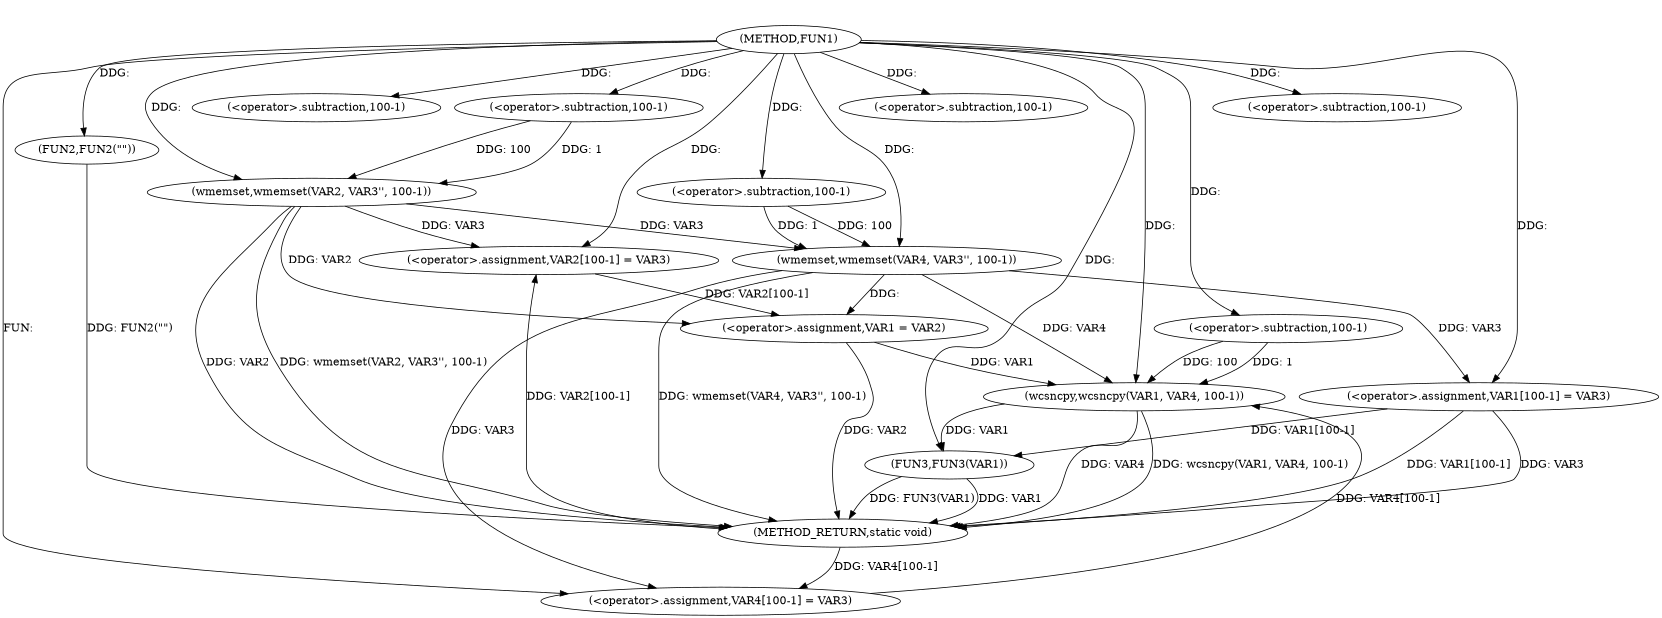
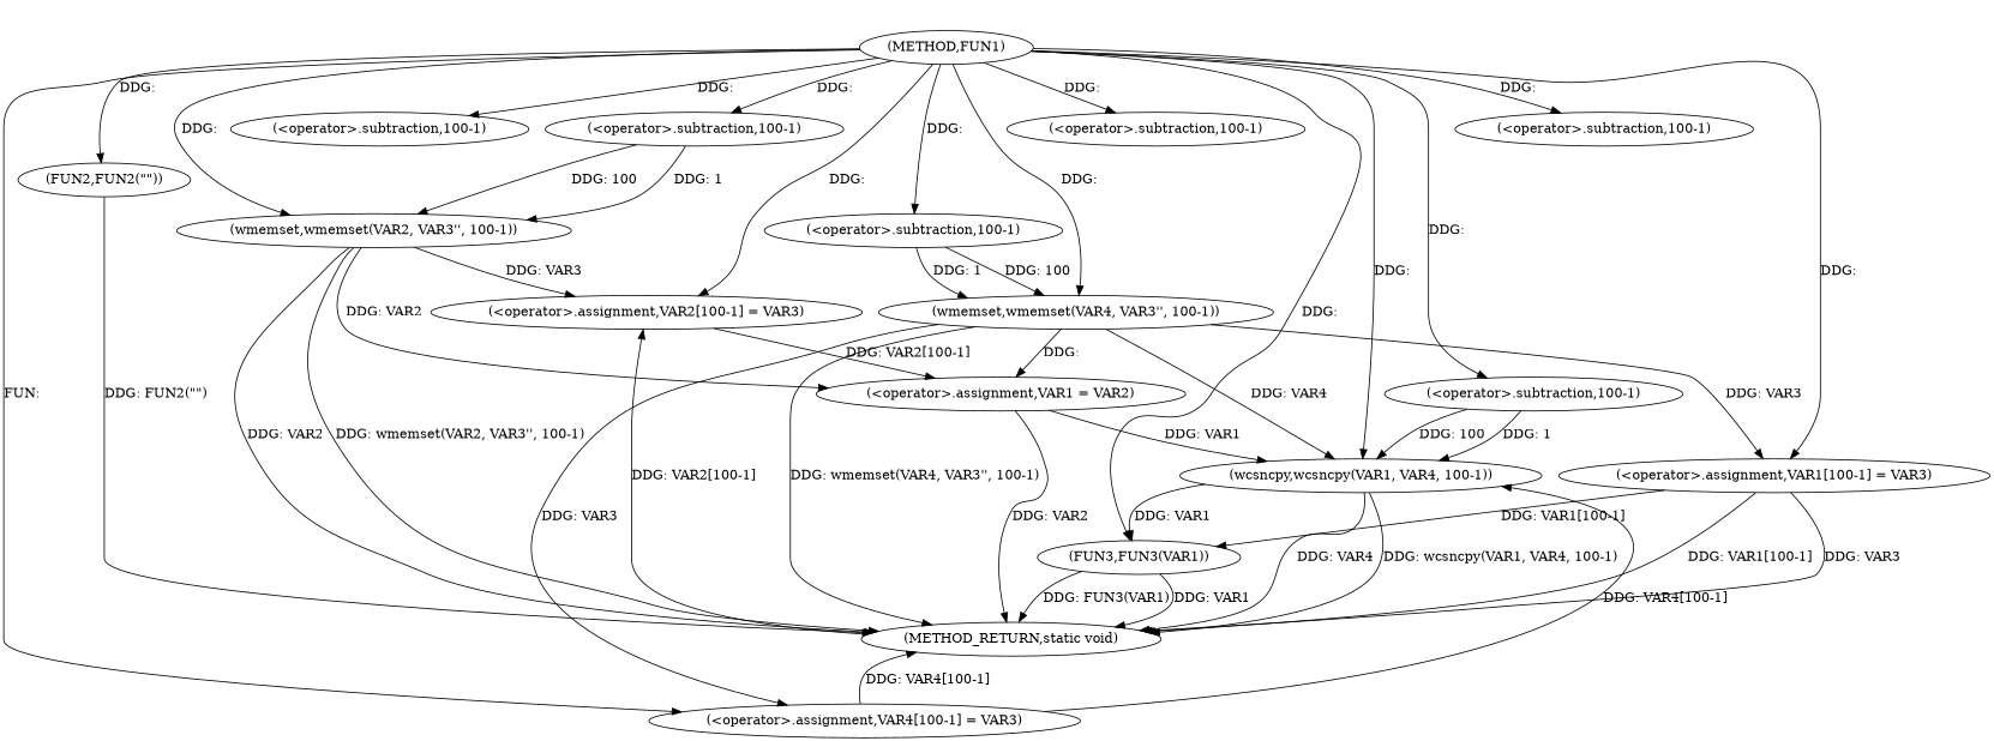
  digraph {
    n1 [label="(METHOD,FUN1)"]
    n2 [label="(wmemset,wmemset(VAR2, VAR3'', 100-1))"]
    n3 [label="(<operator>.subtraction,100-1)"]
    n4 [label="(<operator>.assignment,VAR2[100-1] = VAR3)"]
    n5 [label="(<operator>.subtraction,100-1)"]
    n6 [label="(FUN2,FUN2(\"\"))"]
    n7 [label="(wmemset,wmemset(VAR4, VAR3'', 100-1))"]
    n8 [label="(<operator>.subtraction,100-1)"]
    n9 [label="(<operator>.assignment,VAR4[100-1] = VAR3)"]
    n10 [label="(<operator>.subtraction,100-1)"]
    n11 [label="(wcsncpy,wcsncpy(VAR1, VAR4, 100-1))"]
    n12 [label="(<operator>.subtraction,100-1)"]
    n13 [label="(<operator>.assignment,VAR1[100-1] = VAR3)"]
    n14 [label="(<operator>.subtraction,100-1)"]
    n15 [label="(FUN3,FUN3(VAR1))"]
    n16 [label="(<operator>.assignment,VAR1 = VAR2)"]
    n17 [label="(METHOD_RETURN,static void)"]
    n1 -> n2 [label="DDG: "]
    n1 -> n3 [label="DDG: "]
    n1 -> n4 [label="DDG: "]
    n1 -> n5 [label="DDG: "]
    n1 -> n6 [label="DDG: "]
    n1 -> n7 [label="DDG: "]
    n1 -> n8 [label="DDG: "]
    n1 -> n9 [label="FUN: "]
    n1 -> n10 [label="DDG: "]
    n1 -> n11 [label="DDG: "]
    n1 -> n12 [label="DDG: "]
    n1 -> n13 [label="DDG: "]
    n1 -> n14 [label="DDG: "]
    n1 -> n15 [label="DDG: "]
    n2 -> n4 [label="DDG: VAR3"]
-   n2 -> n7 [label="DDG: VAR3"]
    n2 -> n16 [label="DDG: VAR2"]
    n2 -> n17 [label="DDG: wmemset(VAR2, VAR3'', 100-1)"]
    n2 -> n17 [label="DDG: VAR2"]
    n3 -> n2 [label="DDG: 100"]
    n3 -> n2 [label="DDG: 1"]
    n4 -> n16 [label="DDG: VAR2[100-1]"]
    n6 -> n17 [label="DDG: FUN2(\"\")"]
    n7 -> n9 [label="DDG: VAR3"]
    n7 -> n11 [label="DDG: VAR4"]
    n7 -> n13 [label="DDG: VAR3"]
    n7 -> n16 [label="DDG: "]
    n7 -> n17 [label="DDG: wmemset(VAR4, VAR3'', 100-1)"]
    n8 -> n7 [label="DDG: 100"]
    n8 -> n7 [label="DDG: 1"]
    n9 -> n11 [label="DDG: VAR4[100-1]"]
-   n17 -> n9 [label="DDG: VAR4[100-1]"]
+   n9 -> n17 [label="DDG: VAR4[100-1]"]
    n11 -> n15 [label="DDG: VAR1"]
    n11 -> n17 [label="DDG: VAR4"]
    n11 -> n17 [label="DDG: wcsncpy(VAR1, VAR4, 100-1)"]
    n12 -> n11 [label="DDG: 100"]
    n12 -> n11 [label="DDG: 1"]
    n13 -> n15 [label="DDG: VAR1[100-1]"]
    n13 -> n17 [label="DDG: VAR1[100-1]"]
    n13 -> n17 [label="DDG: VAR3"]
    n15 -> n17 [label="DDG: FUN3(VAR1)"]
    n15 -> n17 [label="DDG: VAR1"]
    n16 -> n11 [label="DDG: VAR1"]
    n16 -> n17 [label="DDG: VAR2"]
    n17 -> n4 [label="DDG: VAR2[100-1]"]
  }
